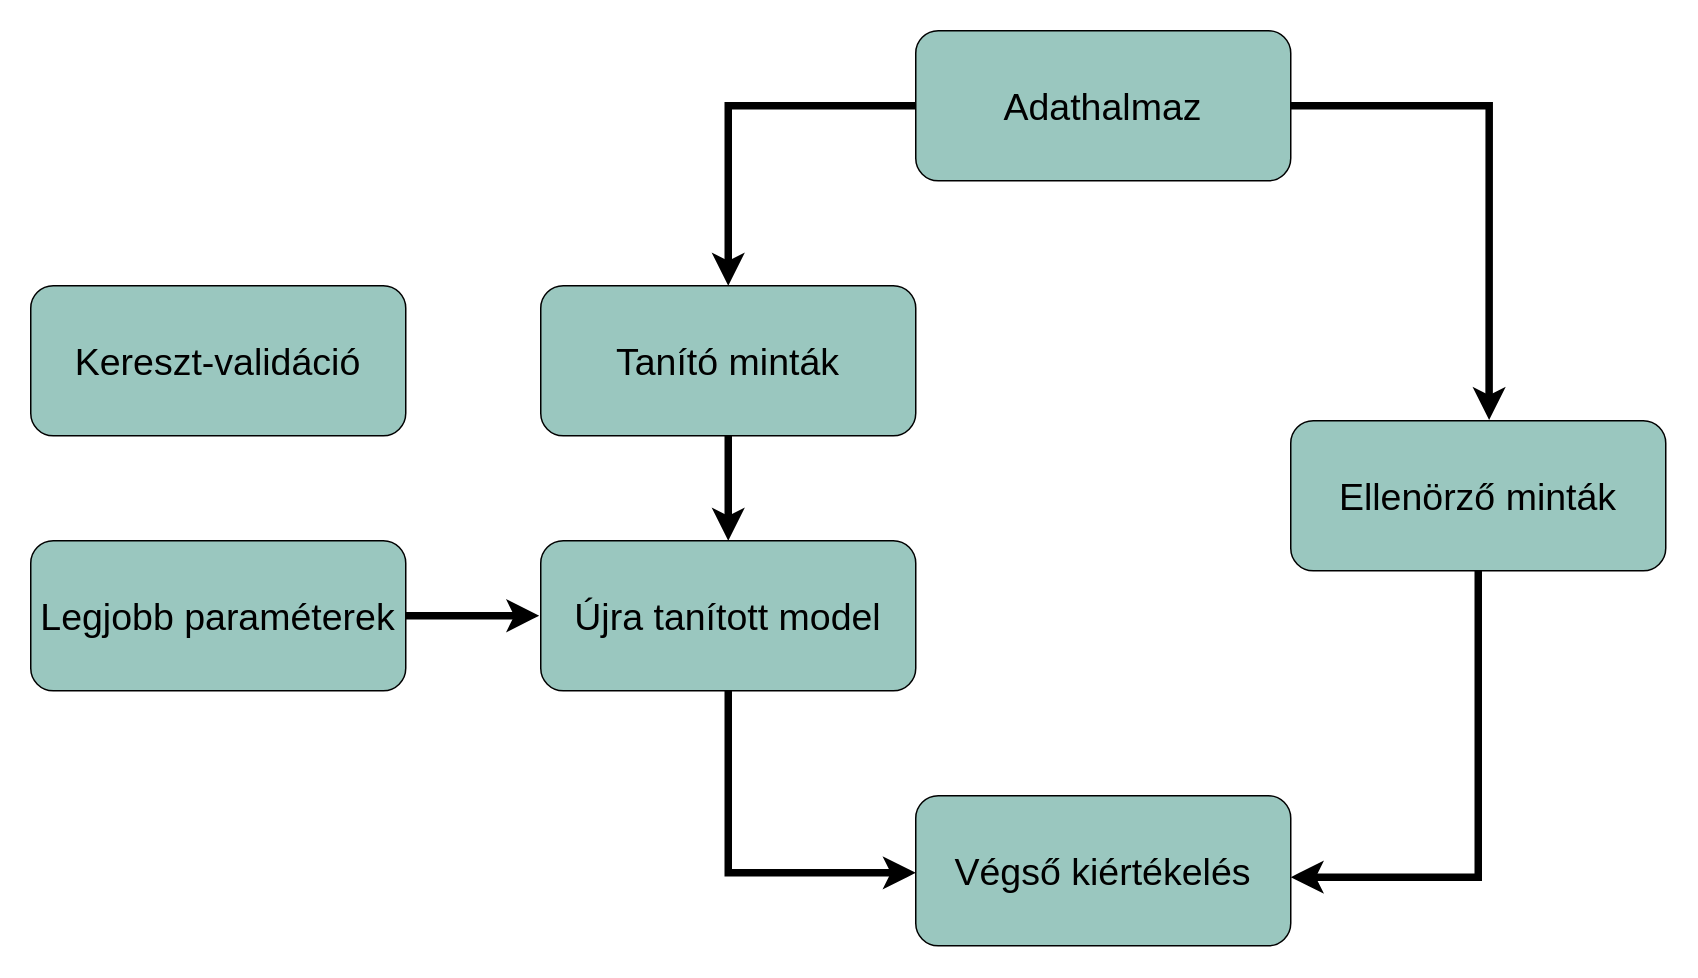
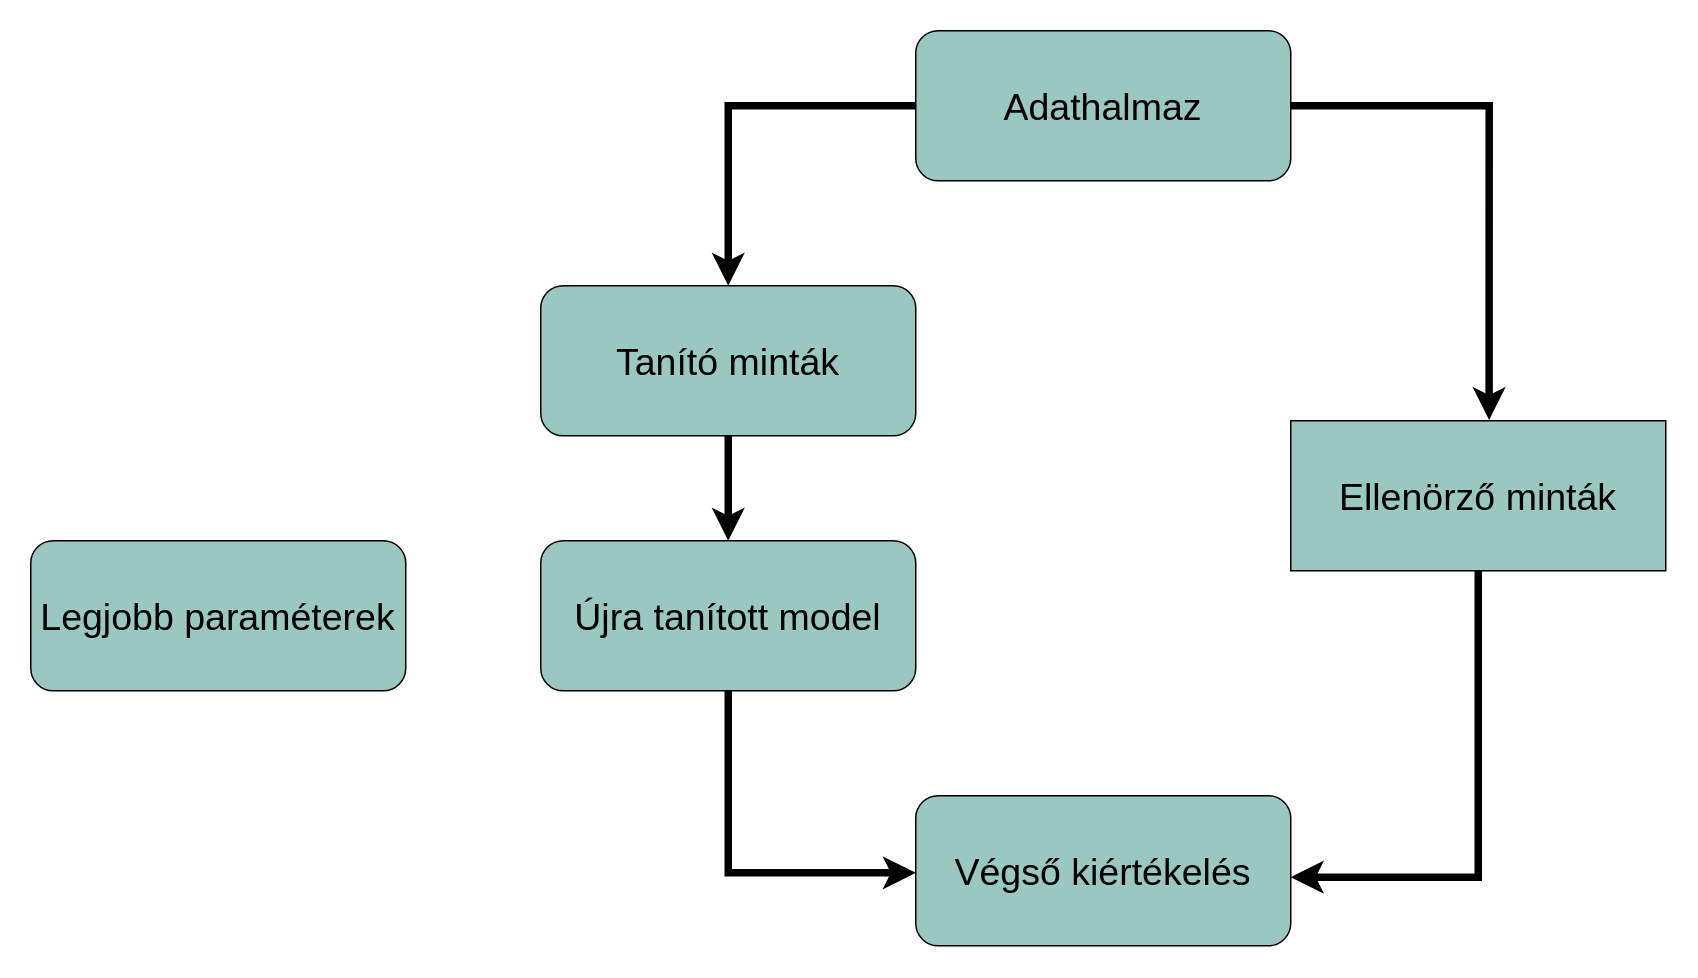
  <mxCell id="0" />
  <mxCell id="1" parent="0" />
- <mxCell id="2" value="&lt;span style=&quot;font-size: 25px&quot;&gt;Kereszt-validáció&lt;/span&gt;" style="rounded=1;whiteSpace=wrap;html=1;fillColor=#9AC7BF;" parent="1" vertex="1"><mxGeometry x="20" y="190" width="250" height="100" as="geometry" /></mxCell>
- <mxCell id="3" style="edgeStyle=orthogonalEdgeStyle;rounded=0;orthogonalLoop=1;jettySize=auto;html=1;entryX=-0.004;entryY=0.5;entryDx=0;entryDy=0;entryPerimeter=0;strokeWidth=5;" parent="1" source="4" target="6" edge="1"><mxGeometry relative="1" as="geometry" /></mxCell>
  <mxCell id="4" value="&lt;span style=&quot;font-size: 25px&quot;&gt;Legjobb paraméterek&lt;/span&gt;" style="rounded=1;whiteSpace=wrap;html=1;fillColor=#9AC7BF;" parent="1" vertex="1"><mxGeometry x="20" y="360" width="250" height="100" as="geometry" /></mxCell>
  <mxCell id="5" style="edgeStyle=orthogonalEdgeStyle;rounded=0;orthogonalLoop=1;jettySize=auto;html=1;entryX=0;entryY=0.514;entryDx=0;entryDy=0;entryPerimeter=0;strokeWidth=5;" parent="1" source="6" target="12" edge="1"><mxGeometry relative="1" as="geometry" /></mxCell>
  <mxCell id="6" value="&lt;span style=&quot;font-size: 25px&quot;&gt;Újra tanított model&lt;/span&gt;" style="rounded=1;whiteSpace=wrap;html=1;fillColor=#9AC7BF;" parent="1" vertex="1"><mxGeometry x="360" y="360" width="250" height="100" as="geometry" /></mxCell>
  <mxCell id="7" style="edgeStyle=orthogonalEdgeStyle;rounded=0;orthogonalLoop=1;jettySize=auto;html=1;strokeWidth=5;" parent="1" source="8" target="6" edge="1"><mxGeometry relative="1" as="geometry" /></mxCell>
  <mxCell id="8" value="&lt;span style=&quot;font-size: 25px&quot;&gt;Tanító minták&lt;/span&gt;" style="rounded=1;whiteSpace=wrap;html=1;fillColor=#9AC7BF;" parent="1" vertex="1"><mxGeometry x="360" y="190" width="250" height="100" as="geometry" /></mxCell>
  <mxCell id="9" style="edgeStyle=orthogonalEdgeStyle;rounded=0;orthogonalLoop=1;jettySize=auto;html=1;strokeWidth=5;" parent="1" source="11" target="8" edge="1"><mxGeometry relative="1" as="geometry"><mxPoint x="480" y="170" as="targetPoint" /><Array as="points"><mxPoint x="485" y="70" /></Array></mxGeometry></mxCell>
  <mxCell id="10" style="edgeStyle=orthogonalEdgeStyle;rounded=0;orthogonalLoop=1;jettySize=auto;html=1;entryX=0.529;entryY=-0.005;entryDx=0;entryDy=0;entryPerimeter=0;strokeWidth=5;" parent="1" source="11" target="14" edge="1"><mxGeometry relative="1" as="geometry"><Array as="points"><mxPoint x="992" y="70" /></Array></mxGeometry></mxCell>
  <mxCell id="11" value="&lt;span style=&quot;font-size: 25px&quot;&gt;Adathalmaz&lt;/span&gt;" style="rounded=1;whiteSpace=wrap;html=1;fillColor=#9AC7BF;" parent="1" vertex="1"><mxGeometry x="610" y="20" width="250" height="100" as="geometry" /></mxCell>
  <mxCell id="12" value="&lt;span style=&quot;font-size: 25px&quot;&gt;Végső kiértékelés&lt;/span&gt;" style="rounded=1;whiteSpace=wrap;html=1;fillColor=#9AC7BF;" parent="1" vertex="1"><mxGeometry x="610" y="530" width="250" height="100" as="geometry" /></mxCell>
  <mxCell id="13" style="edgeStyle=orthogonalEdgeStyle;rounded=0;orthogonalLoop=1;jettySize=auto;html=1;entryX=1;entryY=0.543;entryDx=0;entryDy=0;entryPerimeter=0;strokeWidth=5;" parent="1" source="14" target="12" edge="1"><mxGeometry relative="1" as="geometry" /></mxCell>
- <mxCell id="14" value="&lt;span style=&quot;font-size: 25px&quot;&gt;Ellenörző minták&lt;/span&gt;" style="rounded=1;whiteSpace=wrap;html=1;fillColor=#9AC7BF;" parent="1" vertex="1"><mxGeometry x="860" y="280" width="250" height="100" as="geometry" /></mxCell>
+ <mxCell id="14" value="&lt;span style=&quot;font-size: 25px&quot;&gt;Ellenörző minták&lt;/span&gt;" style="whiteSpace=wrap;html=1;fillColor=#9AC7BF;rounded=0;" parent="1" vertex="1"><mxGeometry x="860" y="280" width="250" height="100" as="geometry" /></mxCell>
